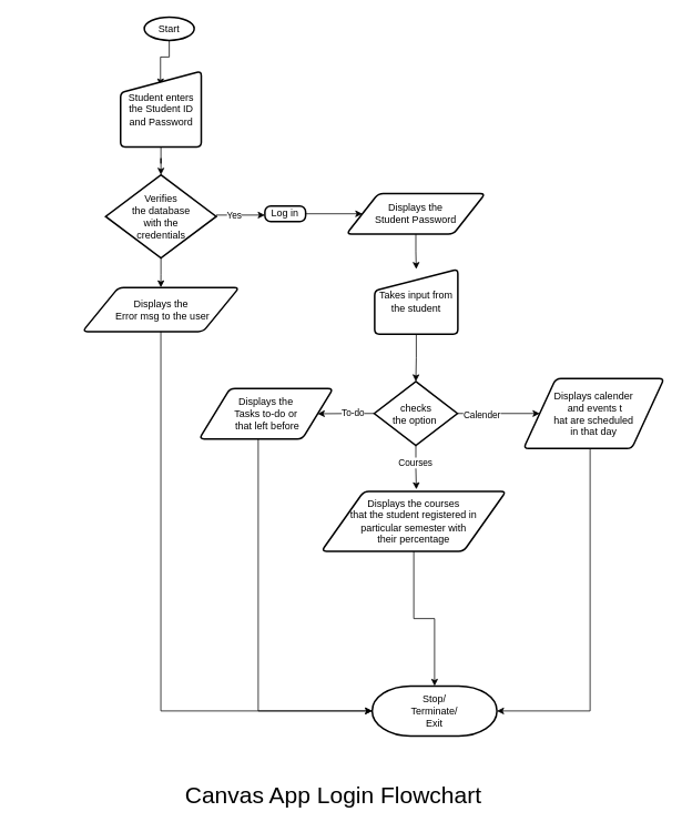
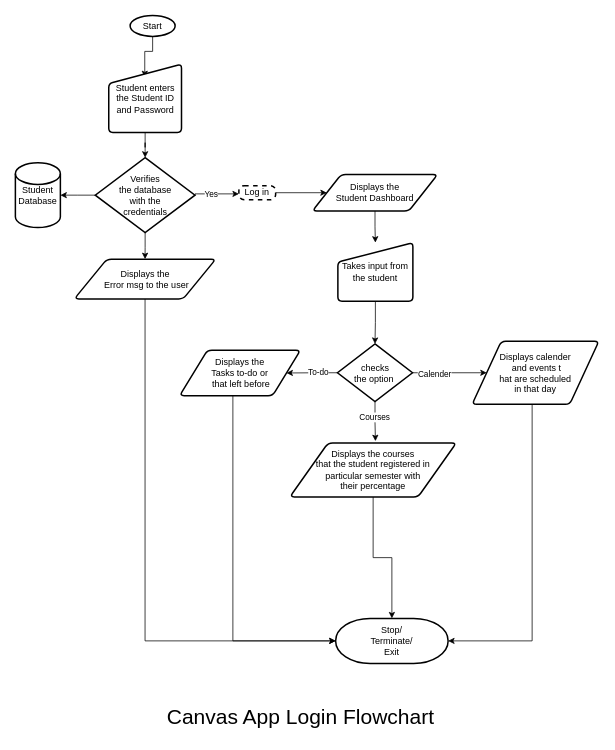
  <mxCell id="0" />
  <mxCell id="1" parent="0" />
  <mxCell id="2" value="" style="edgeStyle=orthogonalEdgeStyle;rounded=0;orthogonalLoop=1;jettySize=auto;html=1;entryX=0.495;entryY=0.191;entryDx=0;entryDy=0;entryPerimeter=0;" edge="1" parent="1" source="3" target="5"><mxGeometry relative="1" as="geometry"><mxPoint x="193" y="122" as="targetPoint" /></mxGeometry></mxCell>
  <mxCell id="3" value="Start" style="strokeWidth=2;html=1;shape=mxgraph.flowchart.start_1;whiteSpace=wrap;" vertex="1" parent="1"><mxGeometry x="173" y="20" width="60" height="28" as="geometry" /></mxCell>
  <mxCell id="4" style="edgeStyle=orthogonalEdgeStyle;rounded=0;orthogonalLoop=1;jettySize=auto;html=1;" edge="1" parent="1" source="5" target="10"><mxGeometry relative="1" as="geometry"><mxPoint x="193" y="233.714" as="targetPoint" /></mxGeometry></mxCell>
  <mxCell id="5" value="Student enters the Student ID and Password" style="html=1;strokeWidth=2;shape=manualInput;whiteSpace=wrap;rounded=1;size=26;arcSize=11;" vertex="1" parent="1"><mxGeometry x="144.5" y="85" width="97" height="91" as="geometry" /></mxCell>
+ <mxCell id="6" style="edgeStyle=orthogonalEdgeStyle;rounded=0;orthogonalLoop=1;jettySize=auto;html=1;" edge="1" parent="1" source="10" target="11"><mxGeometry relative="1" as="geometry"><mxPoint x="67.256" y="259.71" as="targetPoint" /></mxGeometry></mxCell>
  <mxCell id="7" style="edgeStyle=orthogonalEdgeStyle;rounded=0;orthogonalLoop=1;jettySize=auto;html=1;exitX=1;exitY=0.5;exitDx=0;exitDy=0;exitPerimeter=0;" edge="1" parent="1" source="10" target="18"><mxGeometry relative="1" as="geometry"><mxPoint x="477" y="258" as="targetPoint" /><Array as="points"><mxPoint x="260" y="258" /></Array></mxGeometry></mxCell>
  <mxCell id="8" value="Yes" style="edgeLabel;html=1;align=center;verticalAlign=middle;resizable=0;points=[];" vertex="1" connectable="0" parent="7"><mxGeometry x="-0.234" relative="1" as="geometry"><mxPoint as="offset" /></mxGeometry></mxCell>
  <mxCell id="9" style="edgeStyle=orthogonalEdgeStyle;rounded=0;orthogonalLoop=1;jettySize=auto;html=1;entryX=0.5;entryY=0;entryDx=0;entryDy=0;" edge="1" parent="1" source="10" target="15"><mxGeometry relative="1" as="geometry" /></mxCell>
  <mxCell id="10" value="Verifies &lt;br&gt;the database &lt;br&gt;with the &lt;br&gt;credentials" style="strokeWidth=2;html=1;shape=mxgraph.flowchart.decision;whiteSpace=wrap;" vertex="1" parent="1"><mxGeometry x="126.5" y="209.71" width="133" height="100" as="geometry" /></mxCell>
+ <mxCell id="11" value="Student Database" style="strokeWidth=2;html=1;shape=mxgraph.flowchart.database;whiteSpace=wrap;" vertex="1" parent="1"><mxGeometry x="20" y="216.64" width="60" height="86.14" as="geometry" /></mxCell>
  <mxCell id="12" style="edgeStyle=orthogonalEdgeStyle;rounded=0;orthogonalLoop=1;jettySize=auto;html=1;entryX=0.5;entryY=0;entryDx=0;entryDy=0;" edge="1" parent="1" source="13" target="27"><mxGeometry relative="1" as="geometry" /></mxCell>
- <mxCell id="13" value="Displays the &lt;br&gt;Student Password" style="shape=parallelogram;html=1;strokeWidth=2;perimeter=parallelogramPerimeter;whiteSpace=wrap;rounded=1;arcSize=12;size=0.23;" vertex="1" parent="1"><mxGeometry x="416" y="232.08" width="167" height="48.73" as="geometry" /></mxCell>
+ <mxCell id="13" value="Displays the &lt;br&gt;Student Dashboard" style="shape=parallelogram;html=1;strokeWidth=2;perimeter=parallelogramPerimeter;whiteSpace=wrap;rounded=1;arcSize=12;size=0.23;" vertex="1" parent="1"><mxGeometry x="416" y="232.08" width="167" height="48.73" as="geometry" /></mxCell>
  <mxCell id="14" style="edgeStyle=orthogonalEdgeStyle;rounded=0;orthogonalLoop=1;jettySize=auto;html=1;exitX=0.5;exitY=1;exitDx=0;exitDy=0;" edge="1" parent="1" source="15" target="16"><mxGeometry relative="1" as="geometry"><mxPoint x="192.909" y="515.455" as="targetPoint" /><Array as="points"><mxPoint x="193" y="854" /></Array></mxGeometry></mxCell>
  <mxCell id="15" value="Displays the&lt;br&gt;&amp;nbsp;Error msg to the user" style="shape=parallelogram;html=1;strokeWidth=2;perimeter=parallelogramPerimeter;whiteSpace=wrap;rounded=1;arcSize=12;size=0.23;" vertex="1" parent="1"><mxGeometry x="98.66" y="345" width="188.5" height="53" as="geometry" /></mxCell>
  <mxCell id="16" value="Stop/&lt;br&gt;Terminate/&lt;br&gt;Exit" style="strokeWidth=2;html=1;shape=mxgraph.flowchart.terminator;whiteSpace=wrap;" vertex="1" parent="1"><mxGeometry x="446.999" y="824.005" width="150" height="60" as="geometry" /></mxCell>
  <mxCell id="17" style="edgeStyle=orthogonalEdgeStyle;rounded=0;orthogonalLoop=1;jettySize=auto;html=1;" edge="1" parent="1" source="18" target="13"><mxGeometry relative="1" as="geometry" /></mxCell>
- <mxCell id="18" value="Log in" style="rounded=1;whiteSpace=wrap;html=1;absoluteArcSize=1;arcSize=14;strokeWidth=2;" vertex="1" parent="1"><mxGeometry x="318" y="247" width="49" height="18.89" as="geometry" /></mxCell>
+ <mxCell id="18" value="Log in" style="rounded=1;whiteSpace=wrap;html=1;absoluteArcSize=1;arcSize=14;strokeWidth=2;dashed=1;" vertex="1" parent="1"><mxGeometry x="318" y="247" width="49" height="18.89" as="geometry" /></mxCell>
  <mxCell id="19" value="" style="edgeStyle=orthogonalEdgeStyle;rounded=0;orthogonalLoop=1;jettySize=auto;html=1;" edge="1" parent="1" source="25" target="31"><mxGeometry relative="1" as="geometry"><mxPoint x="687" y="496.522" as="targetPoint" /><Array as="points"><mxPoint x="578" y="497" /><mxPoint x="578" y="497" /></Array></mxGeometry></mxCell>
  <mxCell id="20" value="Calender" style="edgeLabel;html=1;align=center;verticalAlign=middle;resizable=0;points=[];" vertex="1" connectable="0" parent="19"><mxGeometry x="-0.409" y="-2" relative="1" as="geometry"><mxPoint as="offset" /></mxGeometry></mxCell>
  <mxCell id="21" value="" style="edgeStyle=orthogonalEdgeStyle;rounded=0;orthogonalLoop=1;jettySize=auto;html=1;" edge="1" parent="1" source="25" target="29"><mxGeometry relative="1" as="geometry"><mxPoint x="367" y="495.043" as="targetPoint" /></mxGeometry></mxCell>
  <mxCell id="22" value="To-do" style="edgeLabel;html=1;align=center;verticalAlign=middle;resizable=0;points=[];" vertex="1" connectable="0" parent="21"><mxGeometry x="-0.247" y="-1" relative="1" as="geometry"><mxPoint as="offset" /></mxGeometry></mxCell>
  <mxCell id="23" style="edgeStyle=orthogonalEdgeStyle;rounded=0;orthogonalLoop=1;jettySize=auto;html=1;entryX=0.486;entryY=1.032;entryDx=0;entryDy=0;entryPerimeter=0;" edge="1" parent="1" source="25" target="33"><mxGeometry relative="1" as="geometry" /></mxCell>
  <mxCell id="24" value="Courses" style="edgeLabel;html=1;align=center;verticalAlign=middle;resizable=0;points=[];" vertex="1" connectable="0" parent="23"><mxGeometry x="-0.246" y="-1" relative="1" as="geometry"><mxPoint as="offset" /></mxGeometry></mxCell>
  <mxCell id="25" value="checks &lt;br&gt;the option&amp;nbsp;" style="strokeWidth=2;html=1;shape=mxgraph.flowchart.decision;whiteSpace=wrap;" vertex="1" parent="1"><mxGeometry x="449.5" y="458" width="100" height="77" as="geometry" /></mxCell>
  <mxCell id="26" style="edgeStyle=orthogonalEdgeStyle;rounded=0;orthogonalLoop=1;jettySize=auto;html=1;entryX=0.5;entryY=0;entryDx=0;entryDy=0;entryPerimeter=0;" edge="1" parent="1" source="27" target="25"><mxGeometry relative="1" as="geometry" /></mxCell>
  <mxCell id="27" value="Takes input from the student" style="html=1;strokeWidth=2;shape=manualInput;whiteSpace=wrap;rounded=1;size=26;arcSize=11;" vertex="1" parent="1"><mxGeometry x="450" y="323" width="100" height="78" as="geometry" /></mxCell>
  <mxCell id="28" style="edgeStyle=orthogonalEdgeStyle;rounded=0;orthogonalLoop=1;jettySize=auto;html=1;entryX=0;entryY=0.5;entryDx=0;entryDy=0;entryPerimeter=0;" edge="1" parent="1" source="29" target="16"><mxGeometry relative="1" as="geometry"><Array as="points"><mxPoint x="310" y="854" /></Array></mxGeometry></mxCell>
  <mxCell id="29" value="Displays the&lt;br&gt;Tasks to-do or&lt;br&gt;&amp;nbsp;that left before" style="shape=parallelogram;html=1;strokeWidth=2;perimeter=parallelogramPerimeter;whiteSpace=wrap;rounded=1;arcSize=12;size=0.23;" vertex="1" parent="1"><mxGeometry x="239" y="466.5" width="161" height="60.5" as="geometry" /></mxCell>
  <mxCell id="30" style="edgeStyle=orthogonalEdgeStyle;rounded=0;orthogonalLoop=1;jettySize=auto;html=1;entryX=1;entryY=0.5;entryDx=0;entryDy=0;entryPerimeter=0;" edge="1" parent="1" source="31" target="16"><mxGeometry relative="1" as="geometry"><Array as="points"><mxPoint x="709" y="854" /></Array></mxGeometry></mxCell>
  <mxCell id="31" value="Displays calender&lt;br&gt;&amp;nbsp;and events t&lt;br&gt;hat are scheduled &lt;br&gt;in that day" style="shape=parallelogram;html=1;strokeWidth=2;perimeter=parallelogramPerimeter;whiteSpace=wrap;rounded=1;arcSize=12;size=0.23;" vertex="1" parent="1"><mxGeometry x="629" y="454.38" width="169" height="84.24" as="geometry" /></mxCell>
  <mxCell id="32" style="edgeStyle=orthogonalEdgeStyle;rounded=0;orthogonalLoop=1;jettySize=auto;html=1;entryX=0.5;entryY=0;entryDx=0;entryDy=0;entryPerimeter=0;" edge="1" parent="1" source="33" target="16"><mxGeometry relative="1" as="geometry" /></mxCell>
  <mxCell id="33" value="Displays the courses &lt;br&gt;that the student registered in &lt;br&gt;particular semester with &lt;br&gt;their percentage" style="shape=parallelogram;html=1;strokeWidth=2;perimeter=parallelogramPerimeter;whiteSpace=wrap;rounded=1;arcSize=12;size=0.23;direction=west;" vertex="1" parent="1"><mxGeometry x="386" y="590" width="222" height="72" as="geometry" /></mxCell>
  <mxCell id="34" value="&lt;font style=&quot;font-size: 28px;&quot;&gt;Canvas App Login Flowchart&lt;/font&gt;" style="text;html=1;align=center;verticalAlign=middle;resizable=0;points=[];autosize=1;strokeColor=none;fillColor=none;" vertex="1" parent="1"><mxGeometry x="213" y="932" width="374" height="46" as="geometry" /></mxCell>
